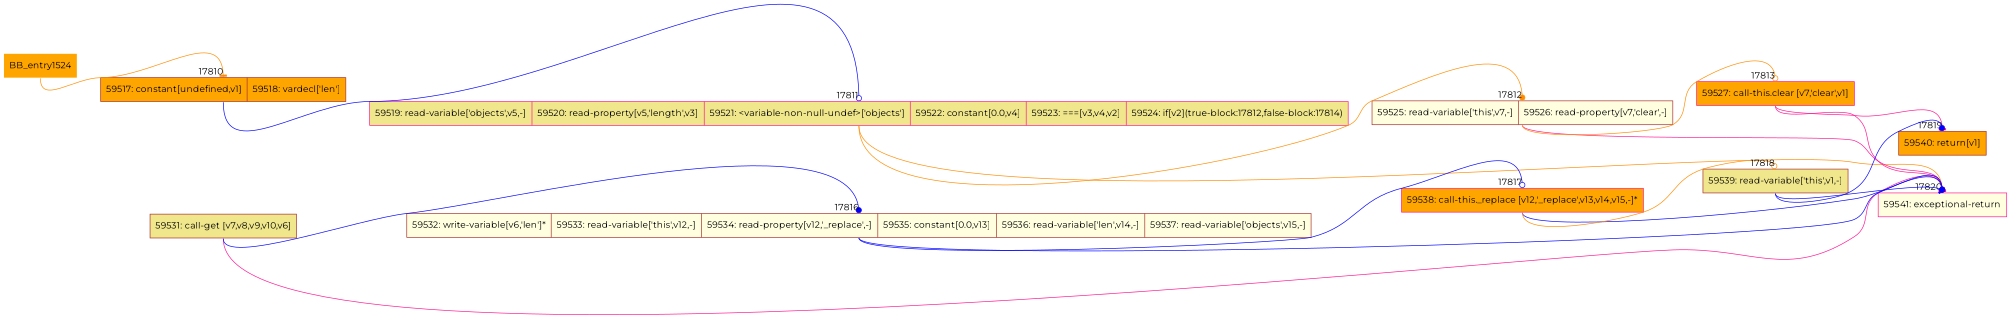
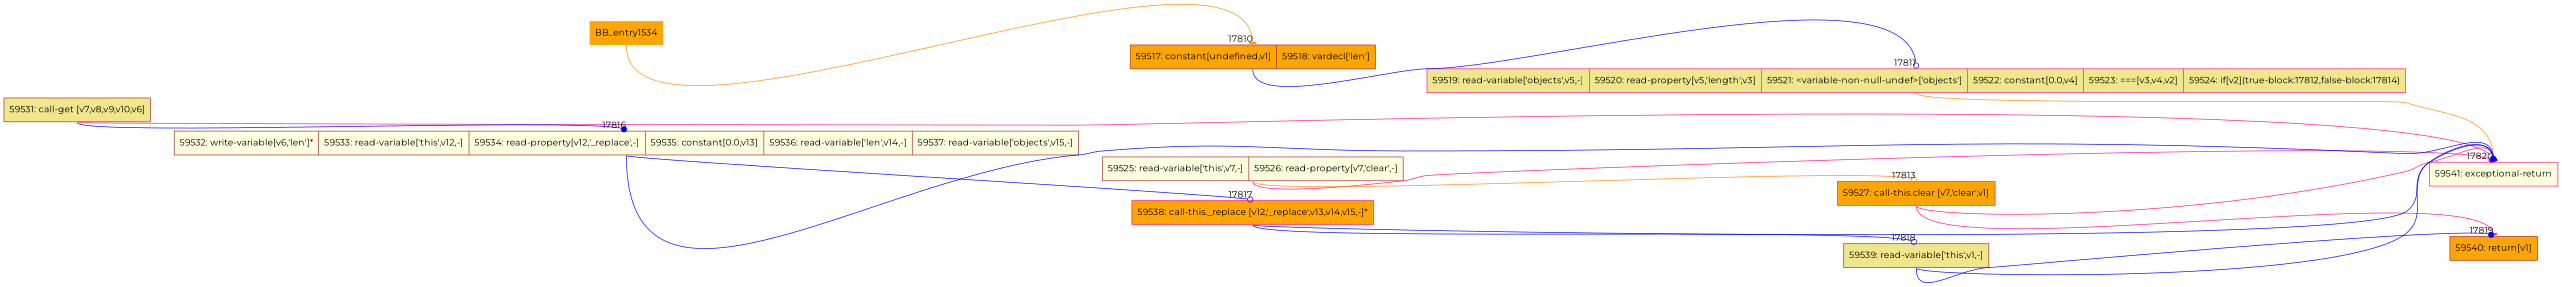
  digraph {
    fontname=Montserrat
    rankdir=LR
    node [color=brown fillcolor=orange fontname=Montserrat shape=record style=filled]
    edge [arrowhead=tee color=blue fontname=Montserrat headport=n tailport=s]
-   BB_entry1534 [shape=none label=BB_entry1524]
+   BB_entry1534 [shape=none]
    n2 [label="{59517: constant[undefined,v1]|59518: vardecl['len']}"]
    n3 [color=deeppink fillcolor=khaki label="{59519: read-variable['objects',v5,-]|59520: read-property[v5,'length',v3]|59521: \<variable-non-null-undef\>['objects']|59522: constant[0.0,v4]|59523: ===[v3,v4,v2]|59524: if[v2](true-block:17812,false-block:17814)}"]
    n4 [fillcolor=lightyellow label="{59525: read-variable['this',v7,-]|59526: read-property[v7,'clear',-]}"]
    n5 [color=deeppink fillcolor=lightyellow label="{59541: exceptional-return}"]
    n6 [color=deeppink label="{59527: call-this.clear [v7,'clear',v1]}"]
    n7 [label="{59540: return[v1]}"]
    n8 [fillcolor=khaki label="{59531: call-get [v7,v8,v9,v10,v6]}"]
    n9 [fillcolor=lightyellow label="{59532: write-variable[v6,'len']*|59533: read-variable['this',v12,-]|59534: read-property[v12,'_replace',-]|59535: constant[0.0,v13]|59536: read-variable['len',v14,-]|59537: read-variable['objects',v15,-]}"]
    n10 [color=deeppink label="{59538: call-this._replace [v12,'_replace',v13,v14,v15,-]*}"]
    n11 [fillcolor=khaki label="{59539: read-variable['this',v1,-]}"]
    BB_entry1534 -> n2 [color=darkorange headlabel="    17810"]
    n2 -> n3 [arrowhead=odot headlabel="      17811"]
-   n3 -> n4 [arrowhead=dot color=darkorange headlabel="      17812"]
    n3 -> n5 [color=darkorange headlabel="      17820"]
    n4 -> n5 [arrowhead=dot color=deeppink]
    n4 -> n6 [arrowhead=odot color=darkorange headlabel="      17813"]
    n6 -> n5 [color=deeppink]
    n6 -> n7 [color=deeppink headlabel="      17819"]
    n8 -> n5 [color=deeppink]
    n8 -> n9 [arrowhead=dot headlabel="      17816"]
    n9 -> n5 [arrowhead=dot]
    n9 -> n10 [arrowhead=odot headlabel="      17817"]
    n10 -> n5 [arrowhead=odot]
-   n10 -> n11 [arrowhead=odot color=darkorange headlabel="      17818"]
+   n10 -> n11 [arrowhead=odot headlabel="      17818"]
    n11 -> n5
    n11 -> n7 [arrowhead=dot]
  }
